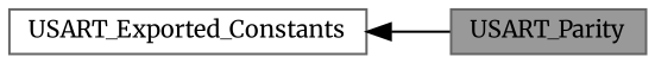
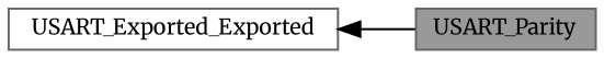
  digraph {
    rankdir=LR
    fontname=Merriweather
    node [fontname=Merriweather fontsize=10 shape=box style=filled]
-   n1 [color=grey40 fillcolor=white height=0.2 label=USART_Exported_Constants width=0.4]
+   n1 [color=grey40 fillcolor=white height=0.2 label=USART_Exported_Exported width=0.4]
    n2 [color=gray40 fillcolor=grey60 fontcolor=black height=0.2 label=USART_Parity width=0.4]
    n1 -> n2 [dir=back fontname=Merriweather fontsize=10 labelfontname=Helvetica labelfontsize=10 shape=plaintext style=solid]
  }
